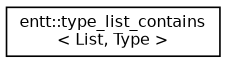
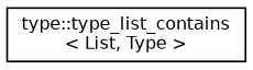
  digraph {
    rankdir=LR
-   n1 [color=black fillcolor=white fontname=Helvetica fontsize=10 height=0.2 label="entt::type_list_contains\l\< List, Type \>" shape=record style=filled width=0.4]
+   n1 [color=black fillcolor=white fontname=Helvetica fontsize=10 height=0.2 label="type::type_list_contains\l\< List, Type \>" shape=record style=filled width=0.4]
  }
